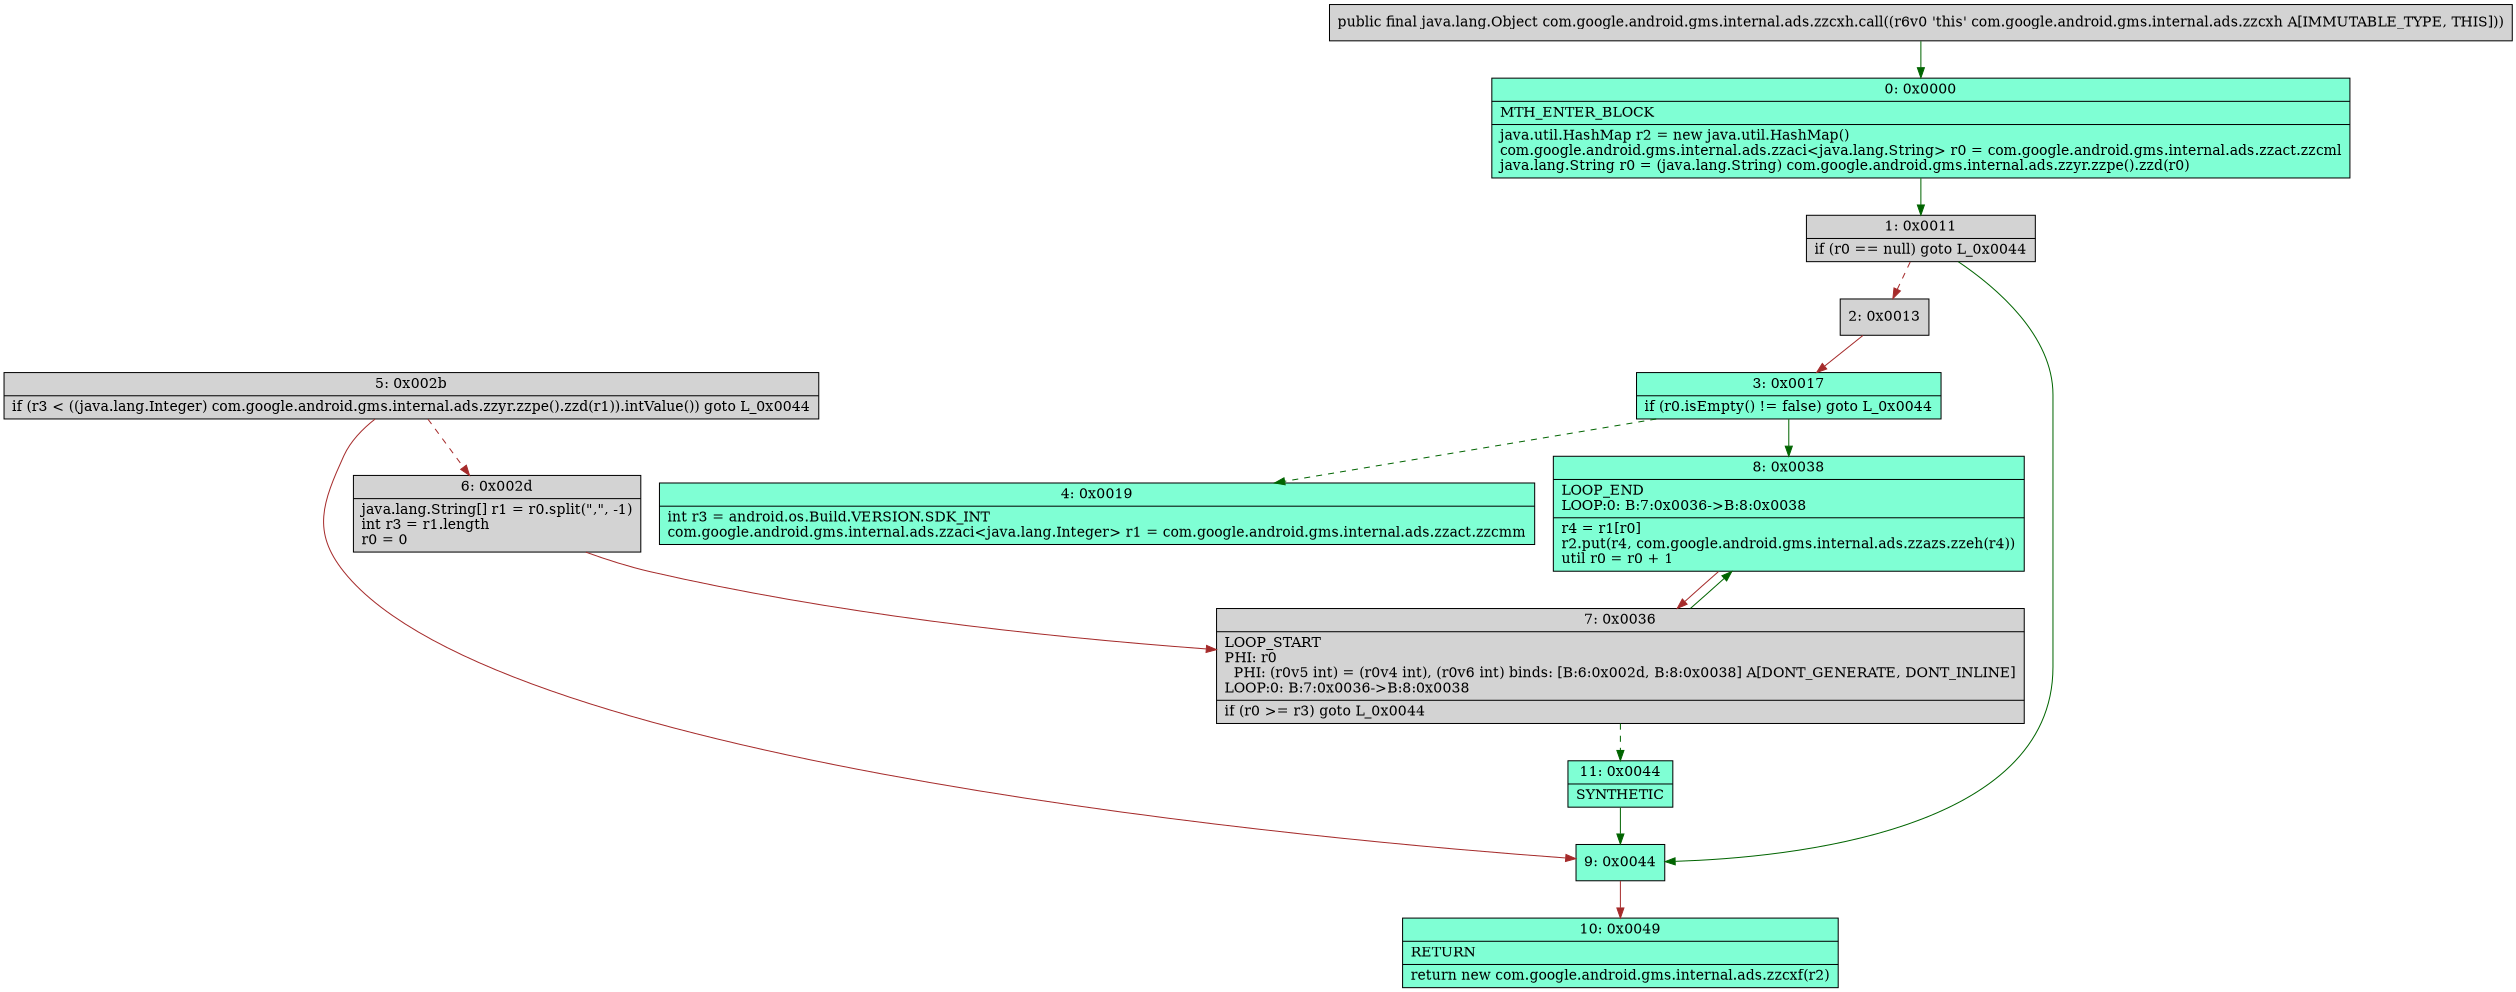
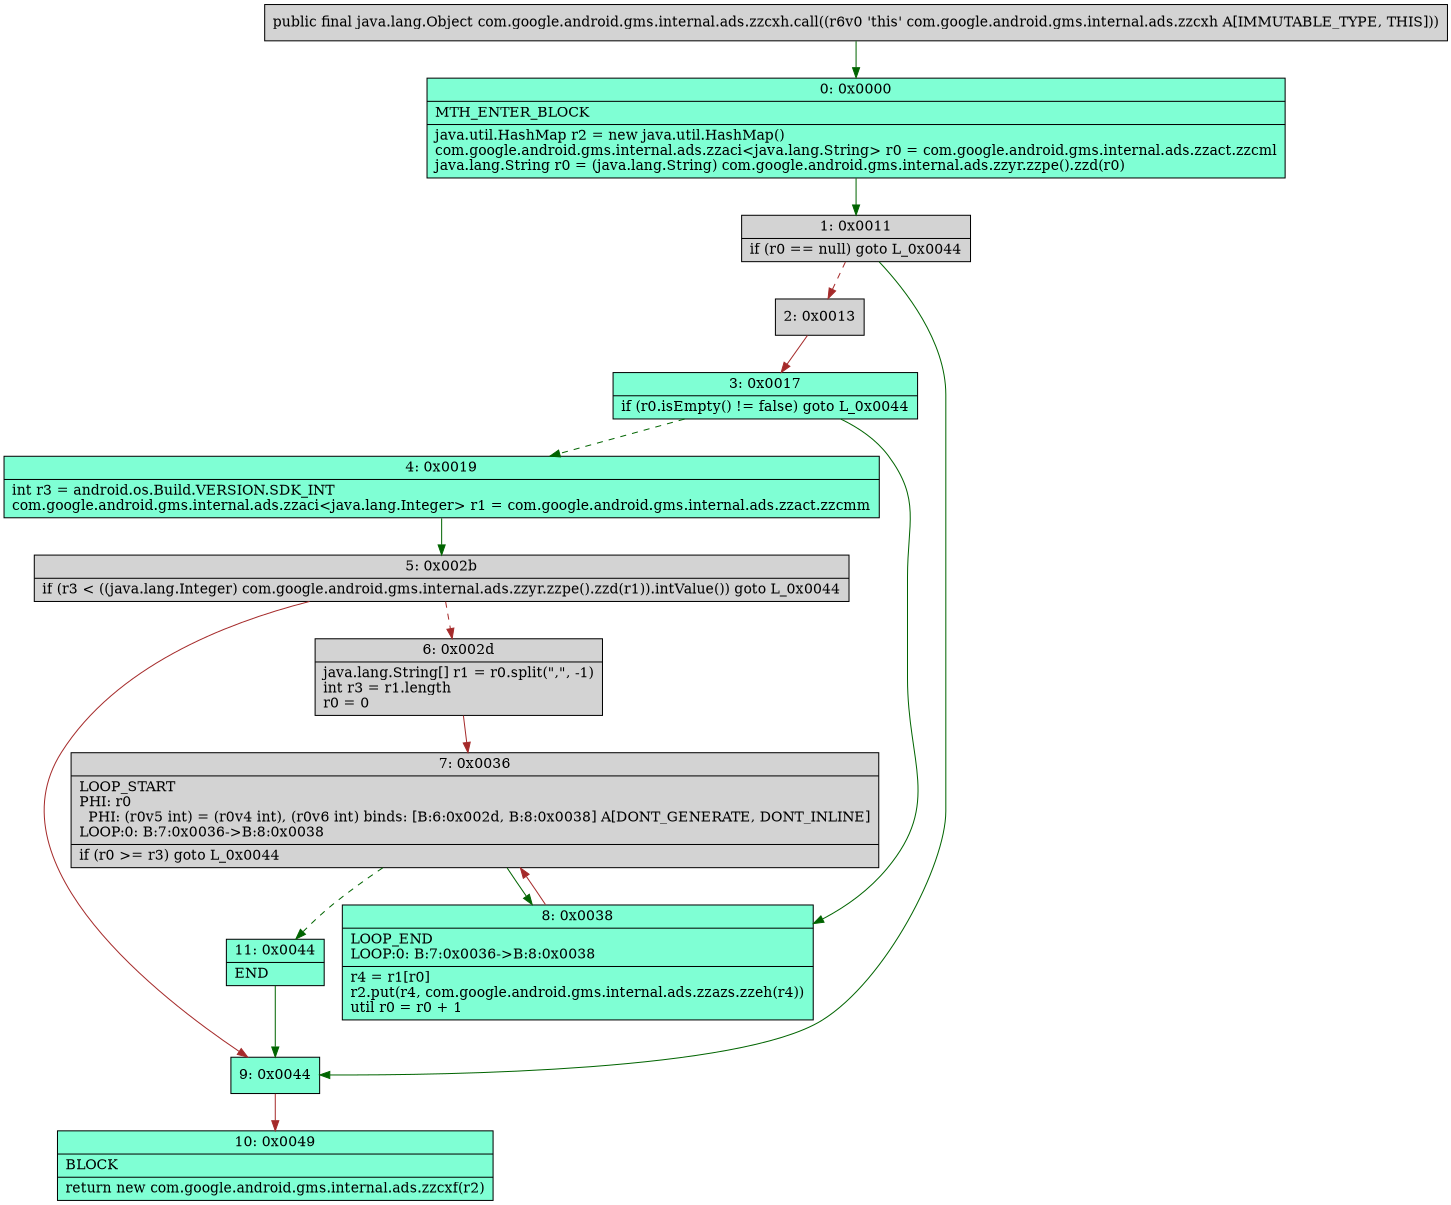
  digraph {
    node [fillcolor=aquamarine shape=record style=filled]
    edge [color=darkgreen]
    n1 [label="{0\:\ 0x0000|MTH_ENTER_BLOCK\l|java.util.HashMap r2 = new java.util.HashMap()\lcom.google.android.gms.internal.ads.zzaci\<java.lang.String\> r0 = com.google.android.gms.internal.ads.zzact.zzcml\ljava.lang.String r0 = (java.lang.String) com.google.android.gms.internal.ads.zzyr.zzpe().zzd(r0)\l}"]
    n2 [fillcolor=lightgrey label="{1\:\ 0x0011|if (r0 == null) goto L_0x0044\l}"]
    n3 [fillcolor=lightgrey label="{2\:\ 0x0013}"]
    n4 [label="{9\:\ 0x0044}"]
    n5 [label="{3\:\ 0x0017|if (r0.isEmpty() != false) goto L_0x0044\l}"]
-   n6 [label="{10\:\ 0x0049|RETURN\l|return new com.google.android.gms.internal.ads.zzcxf(r2)\l}"]
+   n6 [label="{10\:\ 0x0049|BLOCK\l|return new com.google.android.gms.internal.ads.zzcxf(r2)\l}"]
    n7 [label="{4\:\ 0x0019|int r3 = android.os.Build.VERSION.SDK_INT\lcom.google.android.gms.internal.ads.zzaci\<java.lang.Integer\> r1 = com.google.android.gms.internal.ads.zzact.zzcmm\l}"]
    n8 [label="{8\:\ 0x0038|LOOP_END\lLOOP:0: B:7:0x0036\-\>B:8:0x0038\l|r4 = r1[r0]\lr2.put(r4, com.google.android.gms.internal.ads.zzazs.zzeh(r4))\lutil r0 = r0 + 1\l}"]
    n9 [fillcolor=lightgrey label="{5\:\ 0x002b|if (r3 \< ((java.lang.Integer) com.google.android.gms.internal.ads.zzyr.zzpe().zzd(r1)).intValue()) goto L_0x0044\l}"]
    n10 [fillcolor=lightgrey label="{6\:\ 0x002d|java.lang.String[] r1 = r0.split(\",\", \-1)\lint r3 = r1.length\lr0 = 0\l}"]
    n11 [fillcolor=lightgrey label="{7\:\ 0x0036|LOOP_START\lPHI: r0 \l  PHI: (r0v5 int) = (r0v4 int), (r0v6 int) binds: [B:6:0x002d, B:8:0x0038] A[DONT_GENERATE, DONT_INLINE]\lLOOP:0: B:7:0x0036\-\>B:8:0x0038\l|if (r0 \>= r3) goto L_0x0044\l}"]
-   n12 [label="{11\:\ 0x0044|SYNTHETIC\l}"]
+   n12 [label="{11\:\ 0x0044|END\l}"]
    n13 [fillcolor=lightgrey label="{public final java.lang.Object com.google.android.gms.internal.ads.zzcxh.call((r6v0 'this' com.google.android.gms.internal.ads.zzcxh A[IMMUTABLE_TYPE, THIS])) }"]
    n1 -> n2
    n2 -> n3 [color=brown style=dashed]
    n2 -> n4
    n3 -> n5 [color=brown]
    n4 -> n6 [color=brown]
    n5 -> n7 [style=dashed]
    n5 -> n8
+   n7 -> n9
    n8 -> n11 [color=brown]
    n9 -> n4 [color=brown]
    n9 -> n10 [color=brown style=dashed]
    n10 -> n11 [color=brown]
    n11 -> n8 [style=solid]
    n11 -> n12 [style=dashed]
    n12 -> n4
    n13 -> n1
  }
